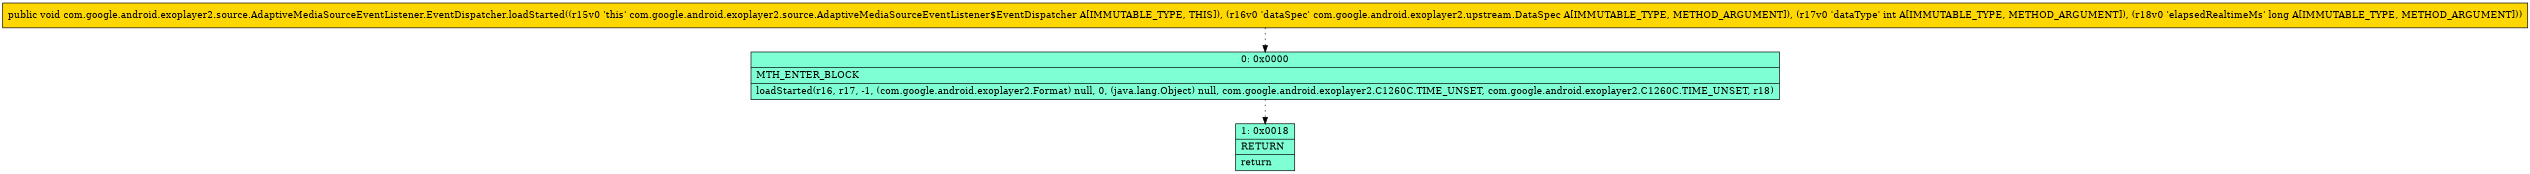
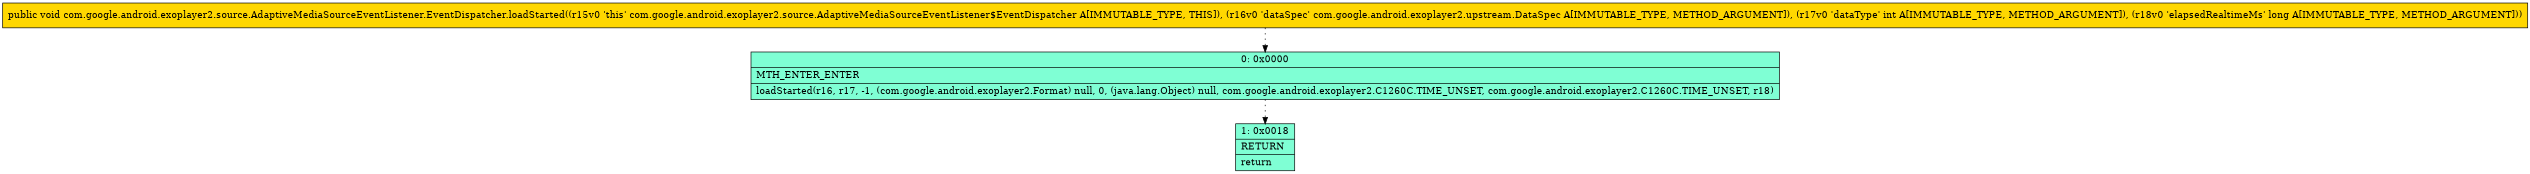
  digraph {
    node [shape=record style=filled fillcolor=aquamarine]
    edge [style=dotted]
-   n1 [label="{0\:\ 0x0000|MTH_ENTER_BLOCK\l|loadStarted(r16, r17, \-1, (com.google.android.exoplayer2.Format) null, 0, (java.lang.Object) null, com.google.android.exoplayer2.C1260C.TIME_UNSET, com.google.android.exoplayer2.C1260C.TIME_UNSET, r18)\l}"]
+   n1 [label="{0\:\ 0x0000|MTH_ENTER_ENTER\l|loadStarted(r16, r17, \-1, (com.google.android.exoplayer2.Format) null, 0, (java.lang.Object) null, com.google.android.exoplayer2.C1260C.TIME_UNSET, com.google.android.exoplayer2.C1260C.TIME_UNSET, r18)\l}"]
    n2 [label="{1\:\ 0x0018|RETURN\l|return\l}"]
    n3 [label="{public void com.google.android.exoplayer2.source.AdaptiveMediaSourceEventListener.EventDispatcher.loadStarted((r15v0 'this' com.google.android.exoplayer2.source.AdaptiveMediaSourceEventListener$EventDispatcher A[IMMUTABLE_TYPE, THIS]), (r16v0 'dataSpec' com.google.android.exoplayer2.upstream.DataSpec A[IMMUTABLE_TYPE, METHOD_ARGUMENT]), (r17v0 'dataType' int A[IMMUTABLE_TYPE, METHOD_ARGUMENT]), (r18v0 'elapsedRealtimeMs' long A[IMMUTABLE_TYPE, METHOD_ARGUMENT])) }" fillcolor=gold]
    n1 -> n2
    n3 -> n1
  }
